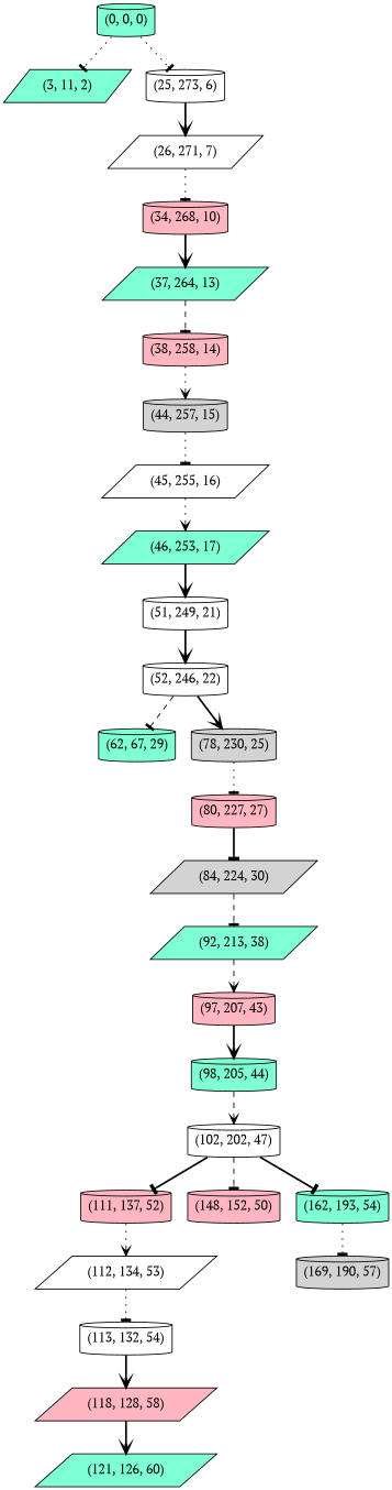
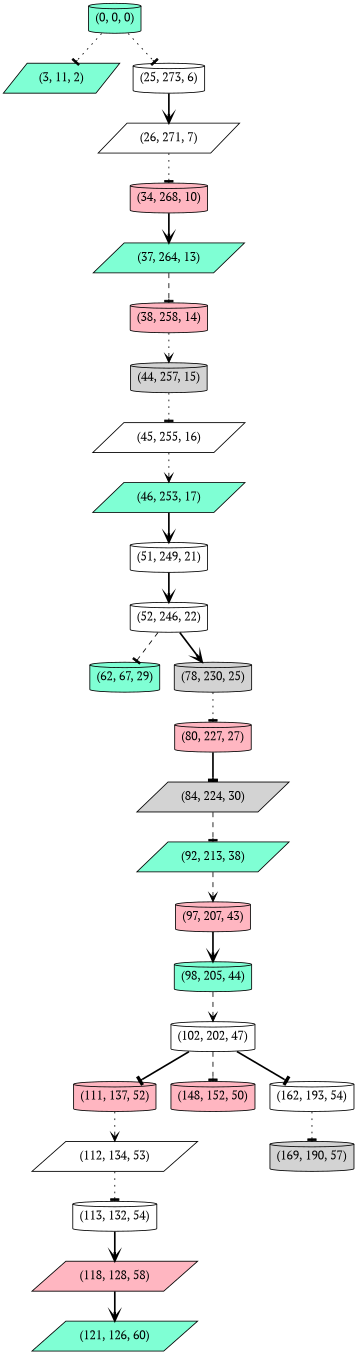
  digraph {
    fontname="PT Serif"
    node [fillcolor=white fontname="PT Serif" shape=cylinder style=filled]
    edge [arrowhead=tee fontname="PT Serif" style=bold]
    "(3, 11, 2)" [fillcolor=aquamarine shape=parallelogram]
    "(0, 0, 0)" [fillcolor=aquamarine]
    "(25, 273, 6)"
    "(26, 271, 7)" [shape=parallelogram]
    "(34, 268, 10)" [fillcolor=lightpink]
    "(37, 264, 13)" [fillcolor=aquamarine shape=parallelogram]
    "(38, 258, 14)" [fillcolor=lightpink]
    "(44, 257, 15)" [fillcolor=lightgrey]
    "(45, 255, 16)" [shape=parallelogram]
    "(46, 253, 17)" [fillcolor=aquamarine shape=parallelogram]
    "(51, 249, 21)"
    "(52, 246, 22)"
    "(62, 67, 29)" [fillcolor=aquamarine]
    "(78, 230, 25)" [fillcolor=lightgrey]
    "(80, 227, 27)" [fillcolor=lightpink]
    "(84, 224, 30)" [fillcolor=lightgrey shape=parallelogram]
    "(92, 213, 38)" [fillcolor=aquamarine shape=parallelogram]
    "(97, 207, 43)" [fillcolor=lightpink]
    "(98, 205, 44)" [fillcolor=aquamarine]
    "(102, 202, 47)"
    "(111, 137, 52)" [fillcolor=lightpink]
    "(148, 152, 50)" [fillcolor=lightpink]
-   "(162, 193, 54)" [fillcolor=aquamarine]
+   "(162, 193, 54)"
    "(112, 134, 53)" [shape=parallelogram]
    "(169, 190, 57)" [fillcolor=lightgrey]
    "(113, 132, 54)"
    "(118, 128, 58)" [fillcolor=lightpink shape=parallelogram]
    "(121, 126, 60)" [fillcolor=aquamarine shape=parallelogram]
    "(0, 0, 0)" -> "(3, 11, 2)" [style=dotted]
    "(0, 0, 0)" -> "(25, 273, 6)" [style=dotted]
    "(25, 273, 6)" -> "(26, 271, 7)" [arrowhead=vee]
    "(26, 271, 7)" -> "(34, 268, 10)" [style=dotted]
    "(34, 268, 10)" -> "(37, 264, 13)" [arrowhead=vee]
    "(37, 264, 13)" -> "(38, 258, 14)" [style=dashed]
    "(38, 258, 14)" -> "(44, 257, 15)" [arrowhead=vee style=dotted]
    "(44, 257, 15)" -> "(45, 255, 16)" [style=dotted]
    "(45, 255, 16)" -> "(46, 253, 17)" [arrowhead=vee style=dotted]
    "(46, 253, 17)" -> "(51, 249, 21)" [arrowhead=vee]
    "(51, 249, 21)" -> "(52, 246, 22)" [arrowhead=vee]
    "(52, 246, 22)" -> "(62, 67, 29)" [style=dashed]
    "(52, 246, 22)" -> "(78, 230, 25)" [arrowhead=vee]
    "(78, 230, 25)" -> "(80, 227, 27)" [style=dotted]
    "(80, 227, 27)" -> "(84, 224, 30)"
    "(84, 224, 30)" -> "(92, 213, 38)" [style=dashed]
    "(92, 213, 38)" -> "(97, 207, 43)" [arrowhead=vee style=dashed]
    "(97, 207, 43)" -> "(98, 205, 44)" [arrowhead=vee]
    "(98, 205, 44)" -> "(102, 202, 47)" [arrowhead=vee style=dashed]
    "(102, 202, 47)" -> "(111, 137, 52)"
    "(102, 202, 47)" -> "(148, 152, 50)" [style=dashed]
    "(102, 202, 47)" -> "(162, 193, 54)"
    "(111, 137, 52)" -> "(112, 134, 53)" [arrowhead=vee style=dotted]
    "(162, 193, 54)" -> "(169, 190, 57)" [style=dotted]
    "(112, 134, 53)" -> "(113, 132, 54)" [style=dotted]
    "(113, 132, 54)" -> "(118, 128, 58)" [arrowhead=vee]
    "(118, 128, 58)" -> "(121, 126, 60)" [arrowhead=vee]
  }
